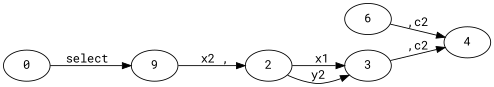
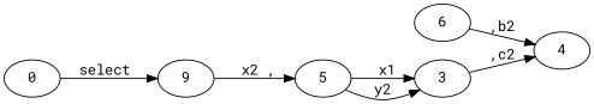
  digraph {
    fontname="Roboto Mono"
    rankdir=LR
    node [fontname="Roboto Mono"]
    edge [fontname="Roboto Mono"]
    n1 [label=9]
    0
-   2
+   2 [label=5]
    3
    4
    6
    n1 -> 2 [label=" x2 ,"]
    0 -> n1 [label="select "]
    2 -> 3 [label=" x1"]
    2 -> 3 [label=y2]
    3 -> 4 [label=",c2"]
-   6 -> 4 [label=",c2"]
+   6 -> 4 [label=",b2"]
  }
